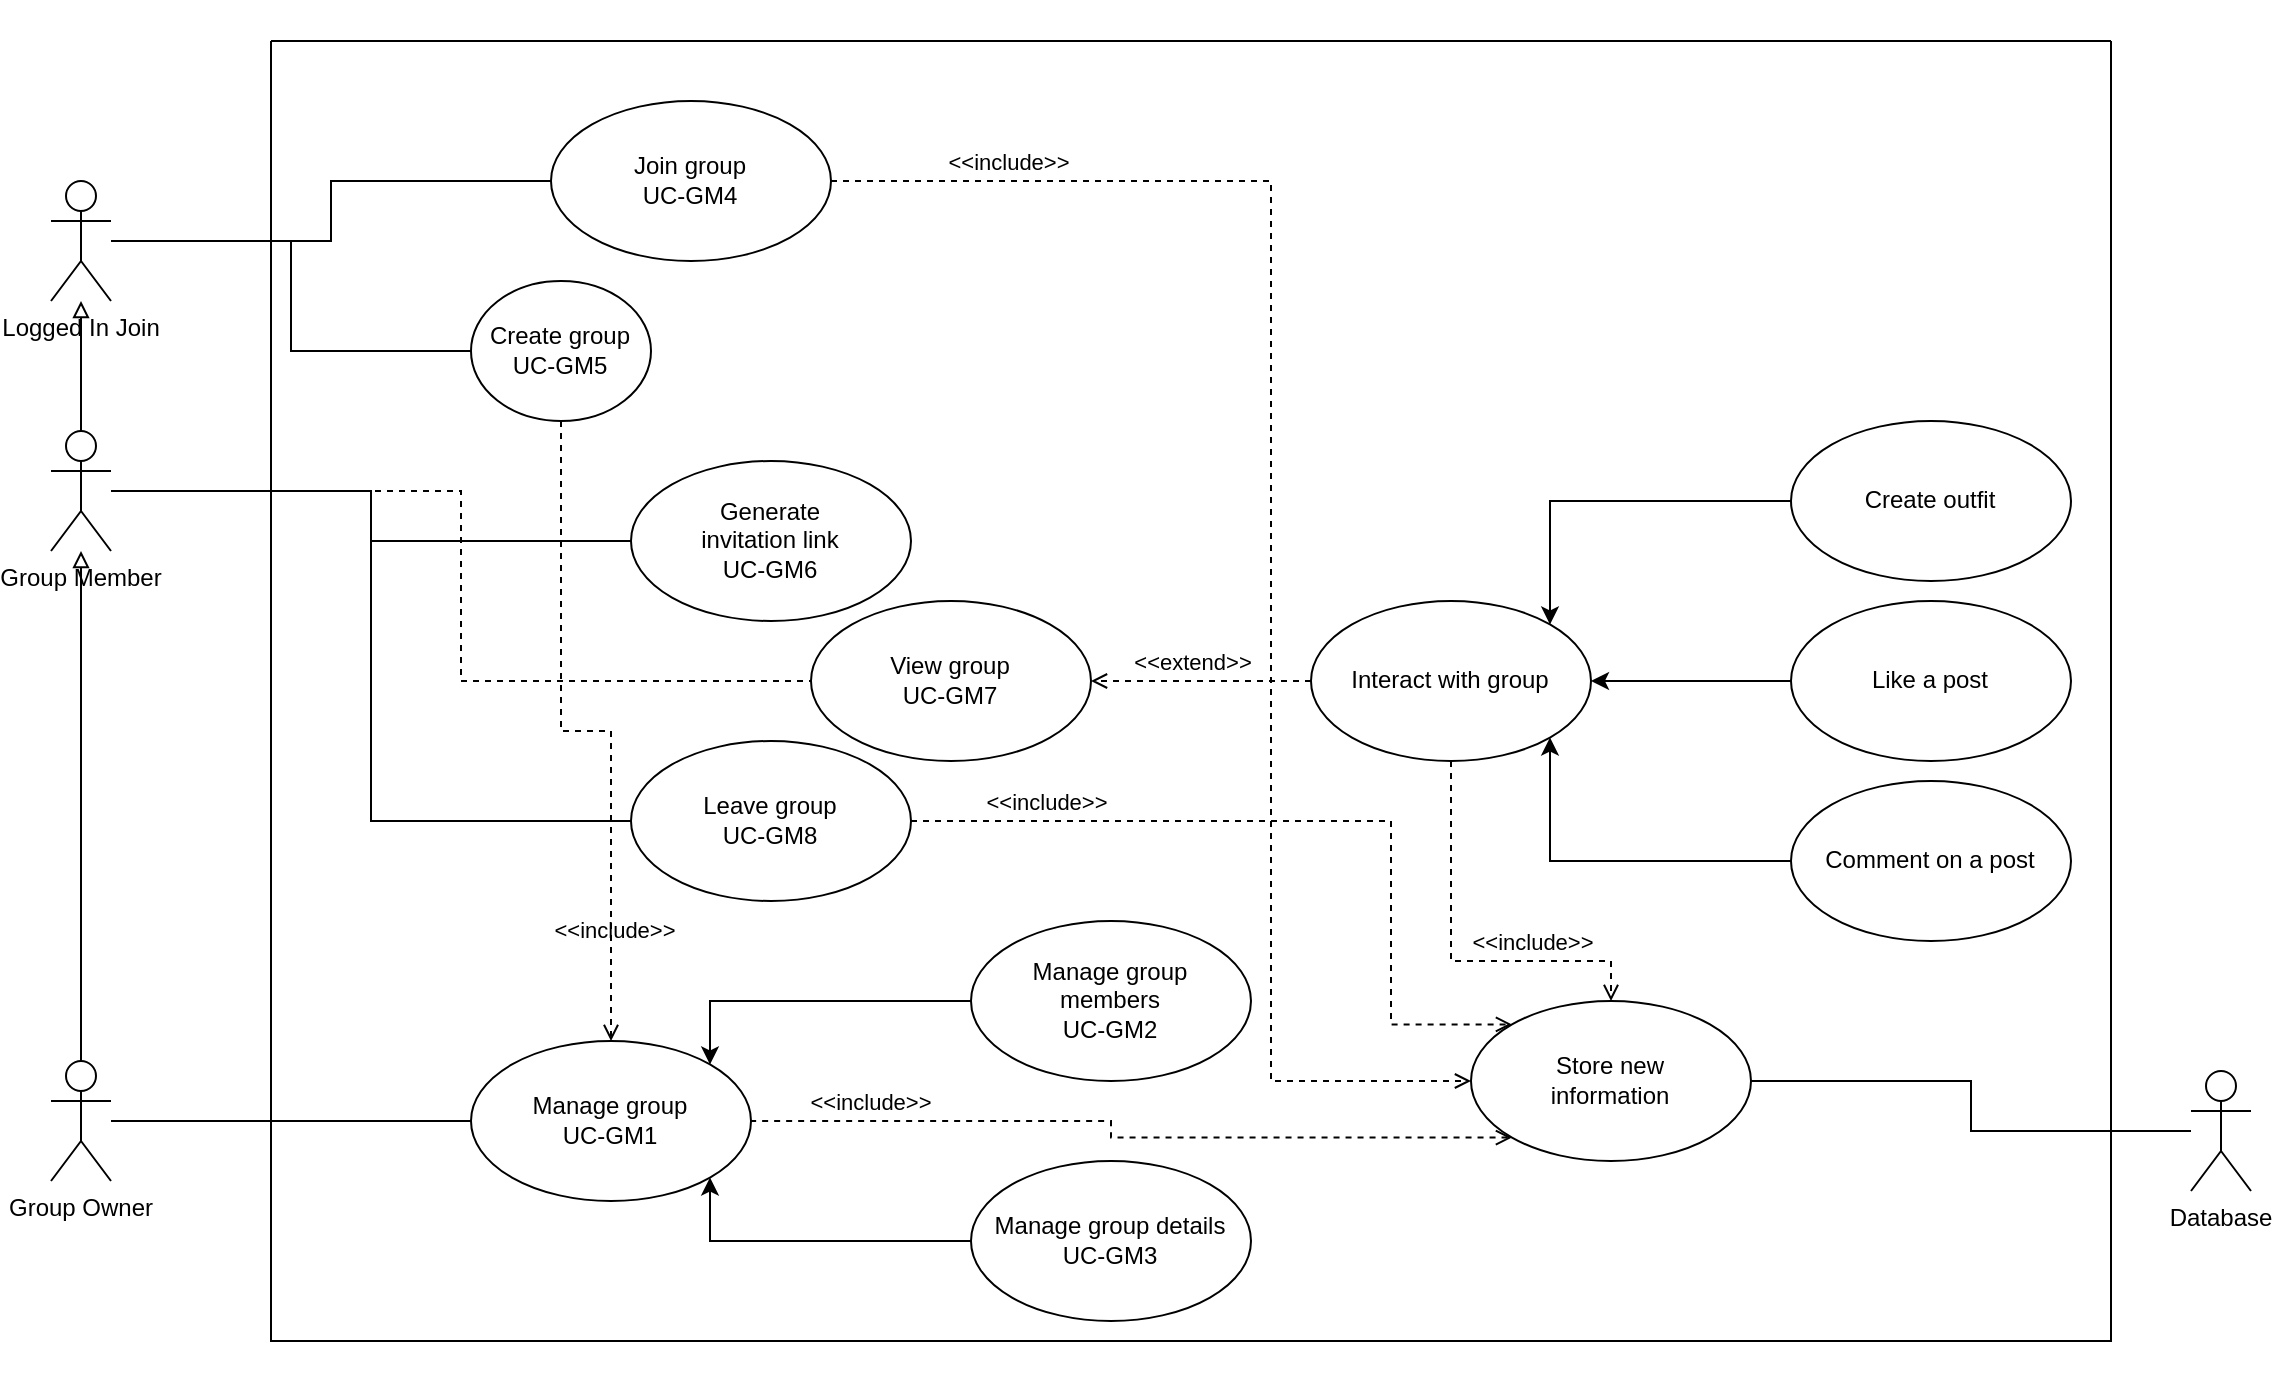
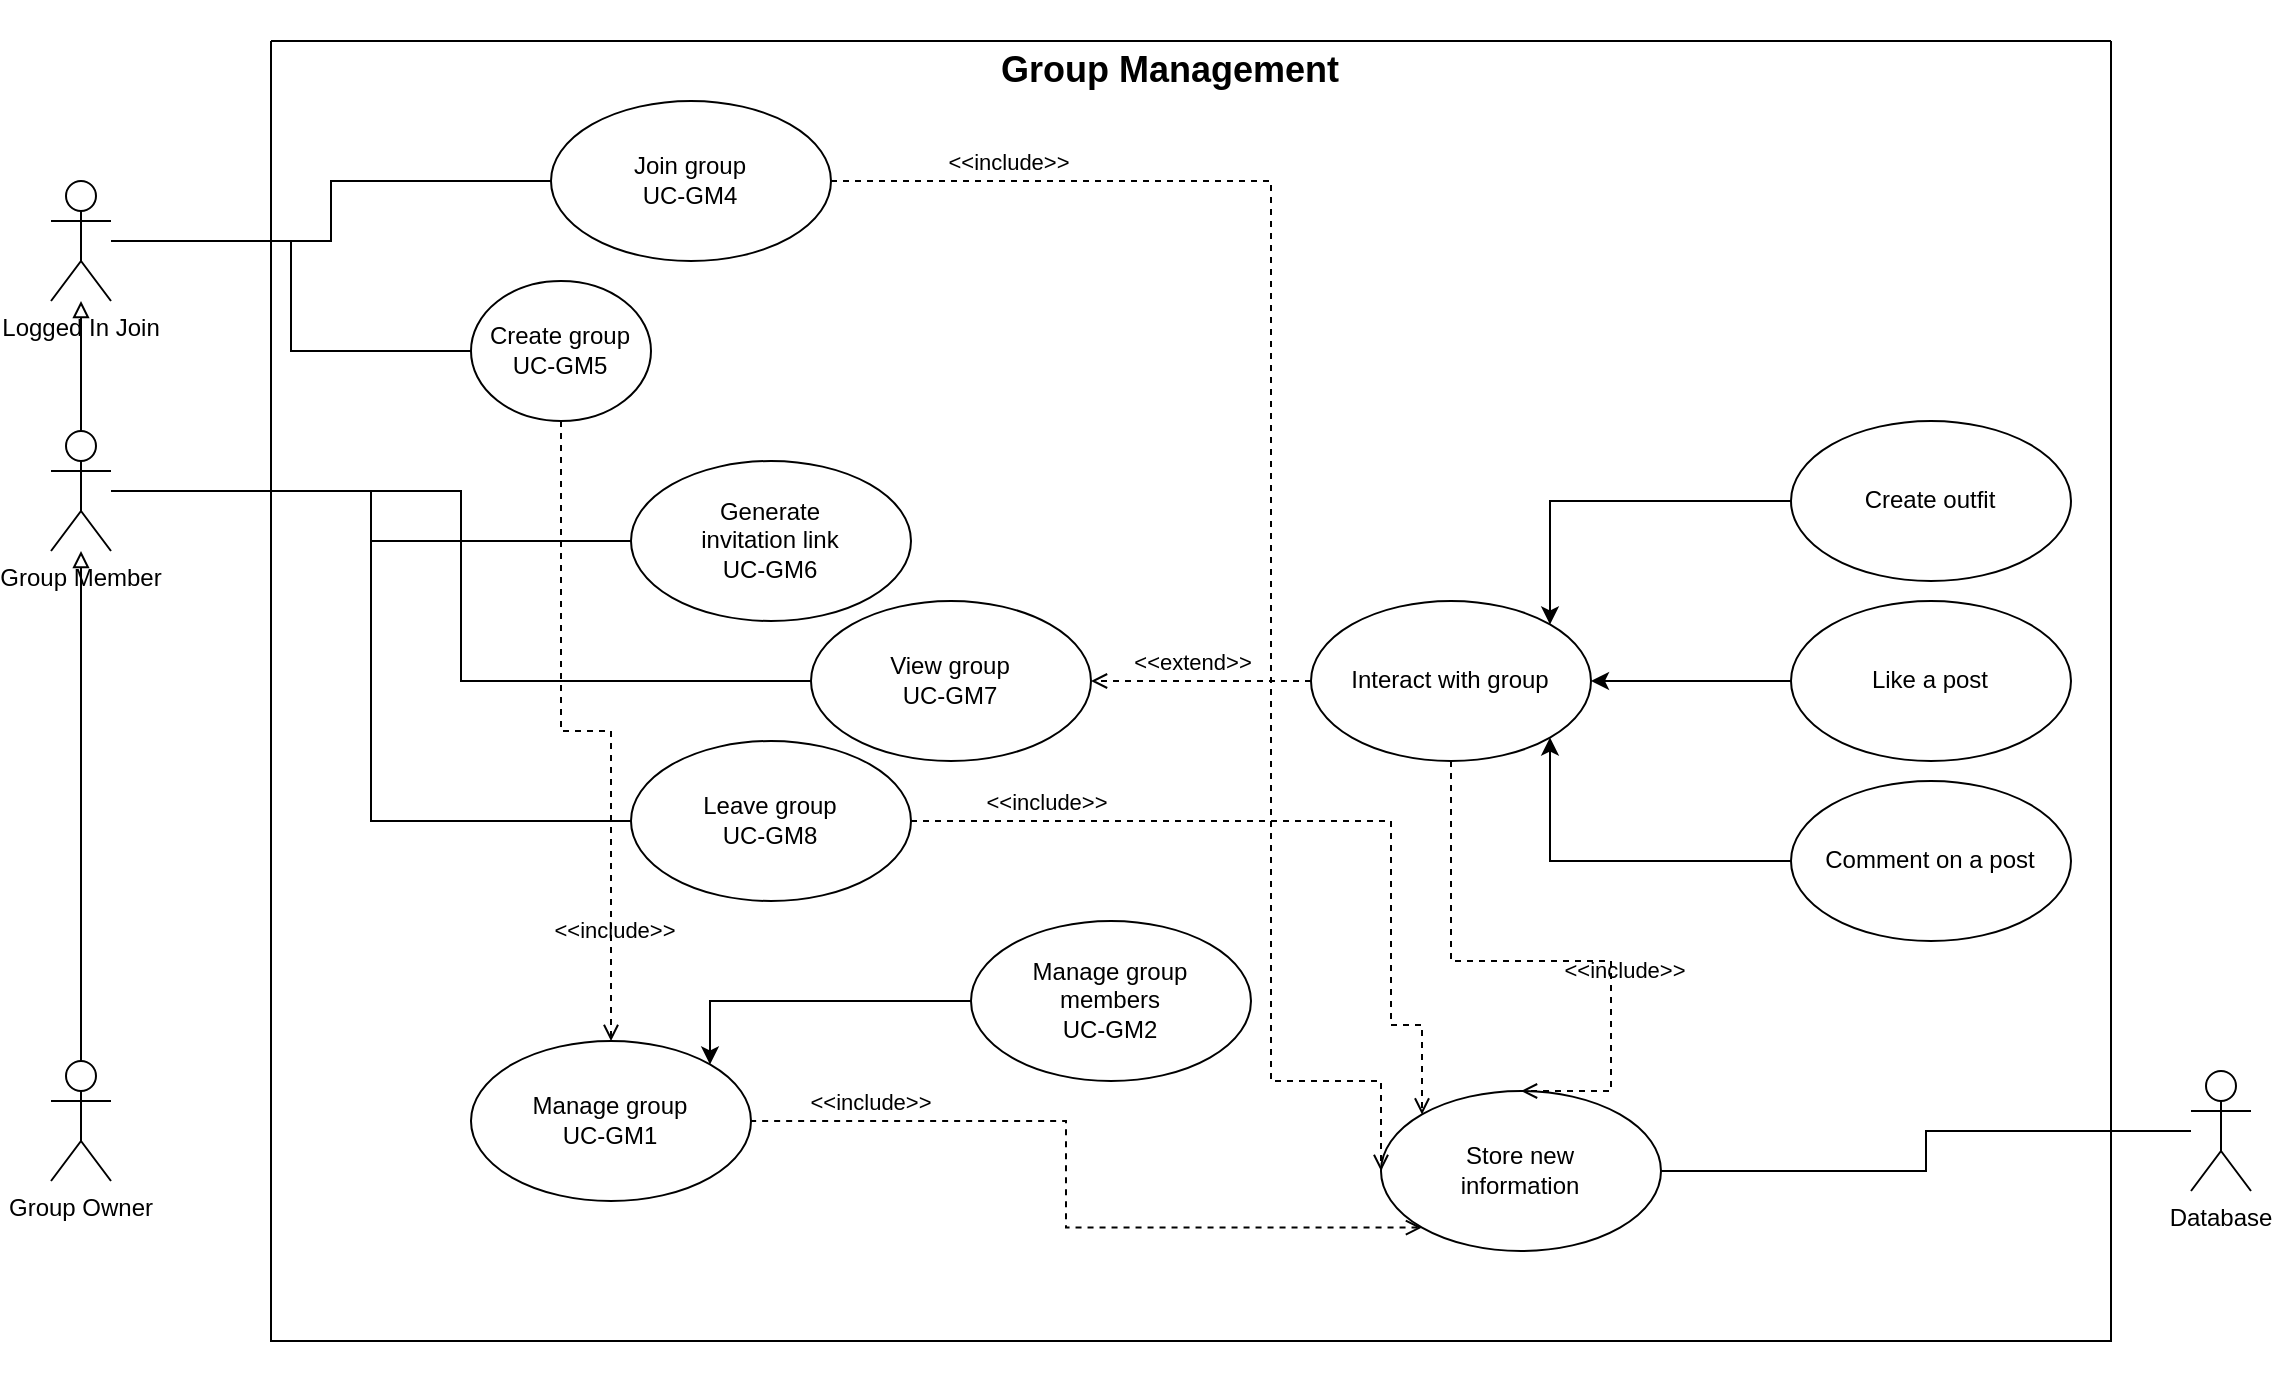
  <mxCell id="0" />
  <mxCell id="1" parent="0" />
  <mxCell id="2" style="edgeStyle=orthogonalEdgeStyle;rounded=0;orthogonalLoop=1;jettySize=auto;html=1;entryX=0;entryY=0.5;entryDx=0;entryDy=0;endArrow=none;endFill=0;" parent="1" source="4" target="20" edge="1"><mxGeometry relative="1" as="geometry" /></mxCell>
  <mxCell id="3" style="edgeStyle=orthogonalEdgeStyle;rounded=0;orthogonalLoop=1;jettySize=auto;html=1;endArrow=none;endFill=0;" parent="1" source="4" target="17" edge="1"><mxGeometry relative="1" as="geometry" /></mxCell>
  <mxCell id="4" value="Logged In Join" style="shape=umlActor;verticalLabelPosition=bottom;verticalAlign=top;html=1;outlineConnect=0;fillColor=none;" parent="1" vertex="1"><mxGeometry x="20" y="90" width="30" height="60" as="geometry" /></mxCell>
  <mxCell id="5" style="edgeStyle=orthogonalEdgeStyle;rounded=0;orthogonalLoop=1;jettySize=auto;html=1;entryX=1;entryY=0.5;entryDx=0;entryDy=0;endArrow=none;endFill=0;" parent="1" source="6" target="41" edge="1"><mxGeometry relative="1" as="geometry" /></mxCell>
  <mxCell id="6" value="Database" style="shape=umlActor;verticalLabelPosition=bottom;verticalAlign=top;html=1;outlineConnect=0;fillColor=none;" parent="1" vertex="1"><mxGeometry x="1090" y="535" width="30" height="60" as="geometry" /></mxCell>
  <mxCell id="7" style="edgeStyle=orthogonalEdgeStyle;rounded=0;orthogonalLoop=1;jettySize=auto;html=1;endArrow=block;endFill=0;" parent="1" source="9" target="14" edge="1"><mxGeometry relative="1" as="geometry" /></mxCell>
- <mxCell id="8" style="edgeStyle=orthogonalEdgeStyle;rounded=0;orthogonalLoop=1;jettySize=auto;html=1;entryX=0;entryY=0.5;entryDx=0;entryDy=0;endArrow=none;endFill=0;" parent="1" source="9" target="25" edge="1"><mxGeometry relative="1" as="geometry" /></mxCell>
  <mxCell id="9" value="Group Owner" style="shape=umlActor;verticalLabelPosition=bottom;verticalAlign=top;html=1;outlineConnect=0;fillColor=none;" parent="1" vertex="1"><mxGeometry x="20" y="530" width="30" height="60" as="geometry" /></mxCell>
  <mxCell id="10" style="edgeStyle=orthogonalEdgeStyle;rounded=0;orthogonalLoop=1;jettySize=auto;html=1;endArrow=block;endFill=0;" parent="1" source="14" target="4" edge="1"><mxGeometry relative="1" as="geometry"><mxPoint x="35" y="180" as="targetPoint" /></mxGeometry></mxCell>
  <mxCell id="11" style="edgeStyle=orthogonalEdgeStyle;rounded=0;orthogonalLoop=1;jettySize=auto;html=1;entryX=0;entryY=0.5;entryDx=0;entryDy=0;endArrow=none;endFill=0;" parent="1" source="14" target="29" edge="1"><mxGeometry relative="1" as="geometry" /></mxCell>
  <mxCell id="12" style="edgeStyle=orthogonalEdgeStyle;rounded=0;orthogonalLoop=1;jettySize=auto;html=1;entryX=0;entryY=0.5;entryDx=0;entryDy=0;endArrow=none;endFill=0;" parent="1" source="14" target="26" edge="1"><mxGeometry relative="1" as="geometry" /></mxCell>
- <mxCell id="13" style="edgeStyle=orthogonalEdgeStyle;rounded=0;orthogonalLoop=1;jettySize=auto;html=1;entryX=0;entryY=0.5;entryDx=0;entryDy=0;endArrow=none;endFill=0;dashed=1;" parent="1" source="14" target="30" edge="1"><mxGeometry relative="1" as="geometry" /></mxCell>
+ <mxCell id="13" style="edgeStyle=orthogonalEdgeStyle;rounded=0;orthogonalLoop=1;jettySize=auto;html=1;entryX=0;entryY=0.5;entryDx=0;entryDy=0;endArrow=none;endFill=0;" parent="1" source="14" target="30" edge="1"><mxGeometry relative="1" as="geometry" /></mxCell>
  <mxCell id="14" value="Group Member" style="shape=umlActor;verticalLabelPosition=bottom;verticalAlign=top;html=1;outlineConnect=0;fillColor=none;" parent="1" vertex="1"><mxGeometry x="20" y="215" width="30" height="60" as="geometry" /></mxCell>
  <mxCell id="15" style="edgeStyle=orthogonalEdgeStyle;rounded=0;orthogonalLoop=1;jettySize=auto;html=1;exitX=0.5;exitY=1;exitDx=0;exitDy=0;entryX=0.5;entryY=0;entryDx=0;entryDy=0;endArrow=open;endFill=0;dashed=1;" parent="1" source="17" target="25" edge="1"><mxGeometry relative="1" as="geometry" /></mxCell>
  <mxCell id="16" value="&amp;lt;&amp;lt;include&amp;gt;&amp;gt;" style="edgeLabel;html=1;align=center;verticalAlign=middle;resizable=0;points=[];labelBackgroundColor=none;" parent="15" vertex="1" connectable="0"><mxGeometry x="0.667" y="1" relative="1" as="geometry"><mxPoint as="offset" /></mxGeometry></mxCell>
  <mxCell id="17" value="Create group&lt;br&gt;UC-GM5" style="ellipse;whiteSpace=wrap;html=1;fillColor=none;" parent="1" vertex="1"><mxGeometry x="230" y="140" width="90" height="70" as="geometry" /></mxCell>
  <mxCell id="18" style="edgeStyle=orthogonalEdgeStyle;rounded=0;orthogonalLoop=1;jettySize=auto;html=1;exitX=1;exitY=0.5;exitDx=0;exitDy=0;entryX=0;entryY=0.5;entryDx=0;entryDy=0;endArrow=open;endFill=0;dashed=1;" parent="1" source="20" target="41" edge="1"><mxGeometry relative="1" as="geometry"><Array as="points"><mxPoint x="630" y="90" /><mxPoint x="630" y="540" /></Array></mxGeometry></mxCell>
  <mxCell id="19" value="&amp;lt;&amp;lt;include&amp;gt;&amp;gt;" style="edgeLabel;html=1;align=center;verticalAlign=middle;resizable=0;points=[];labelBackgroundColor=none;" parent="18" vertex="1" connectable="0"><mxGeometry x="-0.632" relative="1" as="geometry"><mxPoint x="-54" y="-10" as="offset" /></mxGeometry></mxCell>
  <mxCell id="20" value="Join group&lt;br&gt;UC-GM4" style="ellipse;whiteSpace=wrap;html=1;fillColor=none;" parent="1" vertex="1"><mxGeometry x="270" y="50" width="140" height="80" as="geometry" /></mxCell>
  <mxCell id="21" style="edgeStyle=orthogonalEdgeStyle;rounded=0;orthogonalLoop=1;jettySize=auto;html=1;exitX=0;exitY=0.5;exitDx=0;exitDy=0;entryX=1;entryY=0;entryDx=0;entryDy=0;endArrow=classic;endFill=1;" parent="1" source="22" target="25" edge="1"><mxGeometry relative="1" as="geometry"><Array as="points"><mxPoint x="350" y="500" /></Array></mxGeometry></mxCell>
  <mxCell id="22" value="&lt;div&gt;Manage group&lt;/div&gt;&lt;div&gt;members&lt;/div&gt;&lt;div&gt;UC-GM2&lt;br&gt;&lt;/div&gt;" style="ellipse;whiteSpace=wrap;html=1;fillColor=none;" parent="1" vertex="1"><mxGeometry x="480" y="460" width="140" height="80" as="geometry" /></mxCell>
- <mxCell id="23" style="edgeStyle=orthogonalEdgeStyle;rounded=0;orthogonalLoop=1;jettySize=auto;html=1;exitX=0;exitY=0.5;exitDx=0;exitDy=0;entryX=1;entryY=1;entryDx=0;entryDy=0;endArrow=classic;endFill=1;" parent="1" source="24" target="25" edge="1"><mxGeometry relative="1" as="geometry"><Array as="points"><mxPoint x="350" y="620" /></Array></mxGeometry></mxCell>
- <mxCell id="24" value="Manage group details&lt;br&gt;UC-GM3" style="ellipse;whiteSpace=wrap;html=1;fillColor=none;" parent="1" vertex="1"><mxGeometry x="480" y="580" width="140" height="80" as="geometry" /></mxCell>
  <mxCell id="25" value="Manage group&lt;br&gt;UC-GM1" style="ellipse;whiteSpace=wrap;html=1;fillColor=none;" parent="1" vertex="1"><mxGeometry x="230" y="520" width="140" height="80" as="geometry" /></mxCell>
  <mxCell id="26" value="&lt;div&gt;Generate&lt;/div&gt;&lt;div&gt;invitation&amp;nbsp;&lt;span style=&quot;background-color: initial;&quot;&gt;link&lt;/span&gt;&lt;/div&gt;&lt;div&gt;UC-GM6&lt;br&gt;&lt;/div&gt;" style="ellipse;whiteSpace=wrap;html=1;fillColor=none;" parent="1" vertex="1"><mxGeometry x="310" y="230" width="140" height="80" as="geometry" /></mxCell>
  <mxCell id="27" style="edgeStyle=orthogonalEdgeStyle;rounded=0;orthogonalLoop=1;jettySize=auto;html=1;exitX=1;exitY=0.5;exitDx=0;exitDy=0;entryX=0;entryY=0;entryDx=0;entryDy=0;endArrow=open;endFill=0;dashed=1;" parent="1" source="29" target="41" edge="1"><mxGeometry relative="1" as="geometry"><Array as="points"><mxPoint x="690" y="410" /><mxPoint x="690" y="512" /></Array></mxGeometry></mxCell>
  <mxCell id="28" value="&amp;lt;&amp;lt;include&amp;gt;&amp;gt;" style="edgeLabel;html=1;align=center;verticalAlign=middle;resizable=0;points=[];labelBackgroundColor=none;" parent="27" vertex="1" connectable="0"><mxGeometry x="-0.667" y="3" relative="1" as="geometry"><mxPoint y="-7" as="offset" /></mxGeometry></mxCell>
  <mxCell id="29" value="Leave group&lt;br&gt;UC-GM8" style="ellipse;whiteSpace=wrap;html=1;fillColor=none;" parent="1" vertex="1"><mxGeometry x="310" y="370" width="140" height="80" as="geometry" /></mxCell>
  <mxCell id="30" value="View group&lt;br&gt;UC-GM7" style="ellipse;whiteSpace=wrap;html=1;fillColor=none;" parent="1" vertex="1"><mxGeometry x="400" y="300" width="140" height="80" as="geometry" /></mxCell>
  <mxCell id="31" style="edgeStyle=orthogonalEdgeStyle;rounded=0;orthogonalLoop=1;jettySize=auto;html=1;entryX=1;entryY=0.5;entryDx=0;entryDy=0;endArrow=open;endFill=0;dashed=1;" parent="1" source="35" target="30" edge="1"><mxGeometry relative="1" as="geometry" /></mxCell>
  <mxCell id="32" value="&amp;lt;&amp;lt;extend&amp;gt;&amp;gt;" style="edgeLabel;html=1;align=center;verticalAlign=middle;resizable=0;points=[];labelBackgroundColor=none;" parent="31" vertex="1" connectable="0"><mxGeometry x="-0.08" y="1" relative="1" as="geometry"><mxPoint x="-9" y="-11" as="offset" /></mxGeometry></mxCell>
  <mxCell id="33" style="edgeStyle=orthogonalEdgeStyle;rounded=0;orthogonalLoop=1;jettySize=auto;html=1;exitX=0.5;exitY=1;exitDx=0;exitDy=0;entryX=0.5;entryY=0;entryDx=0;entryDy=0;dashed=1;endArrow=open;endFill=0;" parent="1" source="35" target="41" edge="1"><mxGeometry relative="1" as="geometry"><Array as="points"><mxPoint x="720" y="480" /><mxPoint x="800" y="480" /></Array></mxGeometry></mxCell>
  <mxCell id="34" value="&amp;lt;&amp;lt;include&amp;gt;&amp;gt;" style="edgeLabel;html=1;align=center;verticalAlign=middle;resizable=0;points=[];labelBackgroundColor=none;" parent="33" vertex="1" connectable="0"><mxGeometry x="0.34" relative="1" as="geometry"><mxPoint x="6" y="-10" as="offset" /></mxGeometry></mxCell>
  <mxCell id="35" value="Interact with group" style="ellipse;whiteSpace=wrap;html=1;fillColor=none;" parent="1" vertex="1"><mxGeometry x="650" y="300" width="140" height="80" as="geometry" /></mxCell>
  <mxCell id="36" style="edgeStyle=orthogonalEdgeStyle;rounded=0;orthogonalLoop=1;jettySize=auto;html=1;entryX=1;entryY=0;entryDx=0;entryDy=0;startArrow=none;startFill=0;endArrow=classic;endFill=1;" parent="1" source="45" target="35" edge="1"><mxGeometry relative="1" as="geometry" /></mxCell>
  <mxCell id="37" style="edgeStyle=orthogonalEdgeStyle;rounded=0;orthogonalLoop=1;jettySize=auto;html=1;exitX=0;exitY=0.5;exitDx=0;exitDy=0;entryX=1;entryY=0.5;entryDx=0;entryDy=0;endArrow=classic;endFill=1;" parent="1" source="44" target="35" edge="1"><mxGeometry relative="1" as="geometry" /></mxCell>
  <mxCell id="38" style="edgeStyle=orthogonalEdgeStyle;rounded=0;orthogonalLoop=1;jettySize=auto;html=1;exitX=0;exitY=0.5;exitDx=0;exitDy=0;entryX=1;entryY=1;entryDx=0;entryDy=0;endArrow=classic;endFill=1;" parent="1" source="46" target="35" edge="1"><mxGeometry relative="1" as="geometry" /></mxCell>
  <mxCell id="39" style="edgeStyle=orthogonalEdgeStyle;rounded=0;orthogonalLoop=1;jettySize=auto;html=1;exitX=0;exitY=1;exitDx=0;exitDy=0;entryX=1;entryY=0.5;entryDx=0;entryDy=0;endArrow=none;endFill=0;dashed=1;startArrow=open;startFill=0;" parent="1" source="41" target="25" edge="1"><mxGeometry relative="1" as="geometry" /></mxCell>
  <mxCell id="40" value="&amp;lt;&amp;lt;include&amp;gt;&amp;gt;" style="edgeLabel;html=1;align=center;verticalAlign=middle;resizable=0;points=[];labelBackgroundColor=none;" parent="39" vertex="1" connectable="0"><mxGeometry x="0.676" y="-1" relative="1" as="geometry"><mxPoint x="-3" y="-9" as="offset" /></mxGeometry></mxCell>
- <mxCell id="41" value="&lt;div&gt;Store new&lt;/div&gt;&lt;div&gt;information&lt;/div&gt;" style="ellipse;whiteSpace=wrap;html=1;fillColor=none;" parent="1" vertex="1"><mxGeometry x="730" y="500" width="140" height="80" as="geometry" /></mxCell>
+ <mxCell id="41" value="&lt;div&gt;Store new&lt;/div&gt;&lt;div&gt;information&lt;/div&gt;" style="ellipse;whiteSpace=wrap;html=1;fillColor=none;" parent="1" vertex="1"><mxGeometry x="685" y="545" width="140" height="80" as="geometry" /></mxCell>
+ <mxCell id="42" value="&lt;b&gt;&lt;font style=&quot;font-size: 18px;&quot;&gt;Group Management&lt;/font&gt;&lt;/b&gt;" style="text;html=1;align=center;verticalAlign=middle;whiteSpace=wrap;rounded=0;" parent="1" vertex="1"><mxGeometry x="475" y="20" width="210" height="30" as="geometry" /></mxCell>
  <mxCell id="43" value="" style="swimlane;startSize=0;" parent="1" vertex="1"><mxGeometry x="130" y="20" width="920" height="650" as="geometry" /></mxCell>
  <mxCell id="44" value="Like a post" style="ellipse;whiteSpace=wrap;html=1;fillColor=none;" parent="43" vertex="1"><mxGeometry x="760" y="280" width="140" height="80" as="geometry" /></mxCell>
  <mxCell id="45" value="Create outfit" style="ellipse;whiteSpace=wrap;html=1;fillColor=none;" parent="43" vertex="1"><mxGeometry x="760" y="190" width="140" height="80" as="geometry" /></mxCell>
  <mxCell id="46" value="Comment on a post" style="ellipse;whiteSpace=wrap;html=1;fillColor=none;" parent="43" vertex="1"><mxGeometry x="760" y="370" width="140" height="80" as="geometry" /></mxCell>
